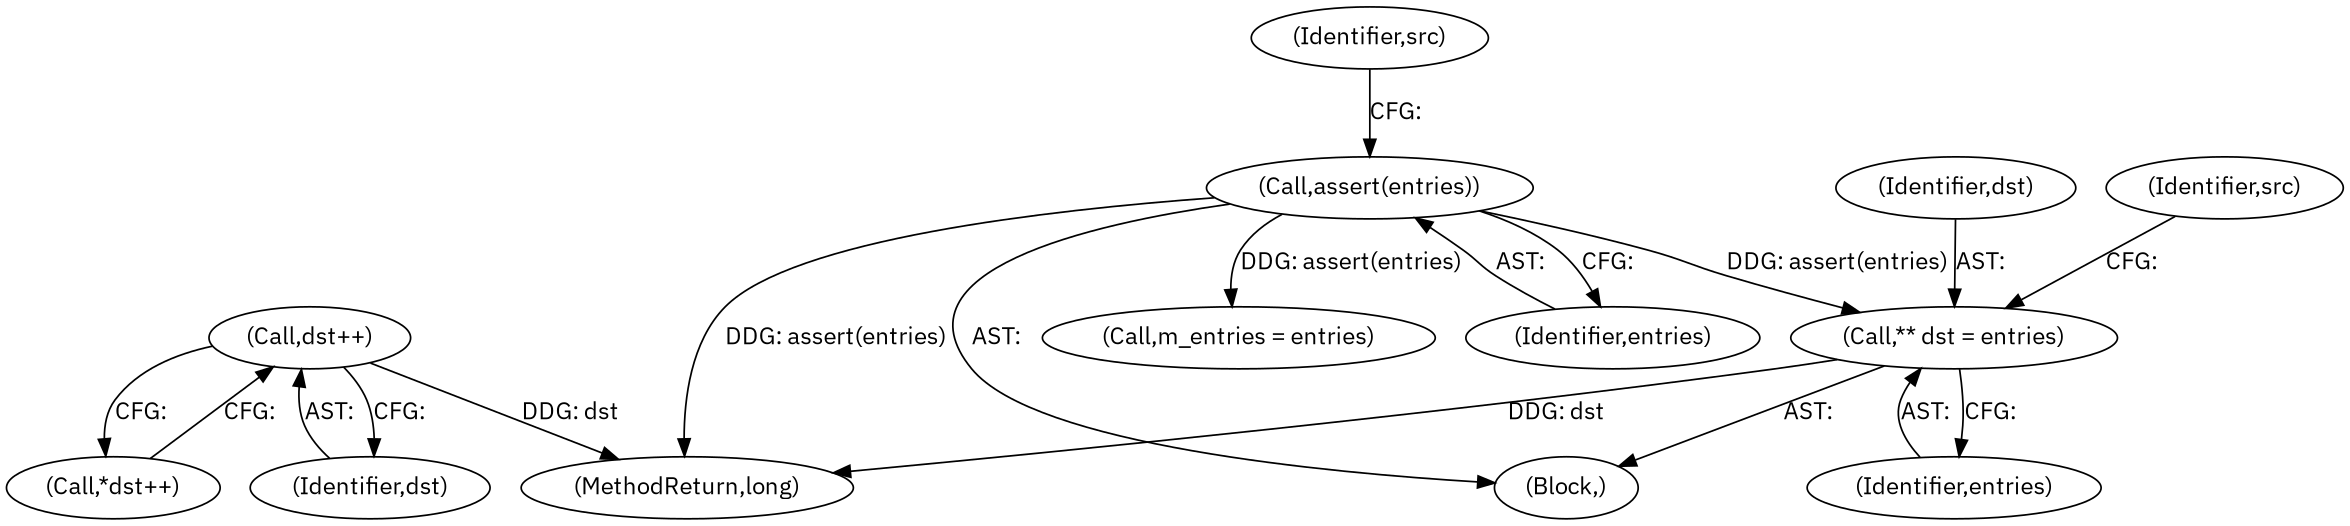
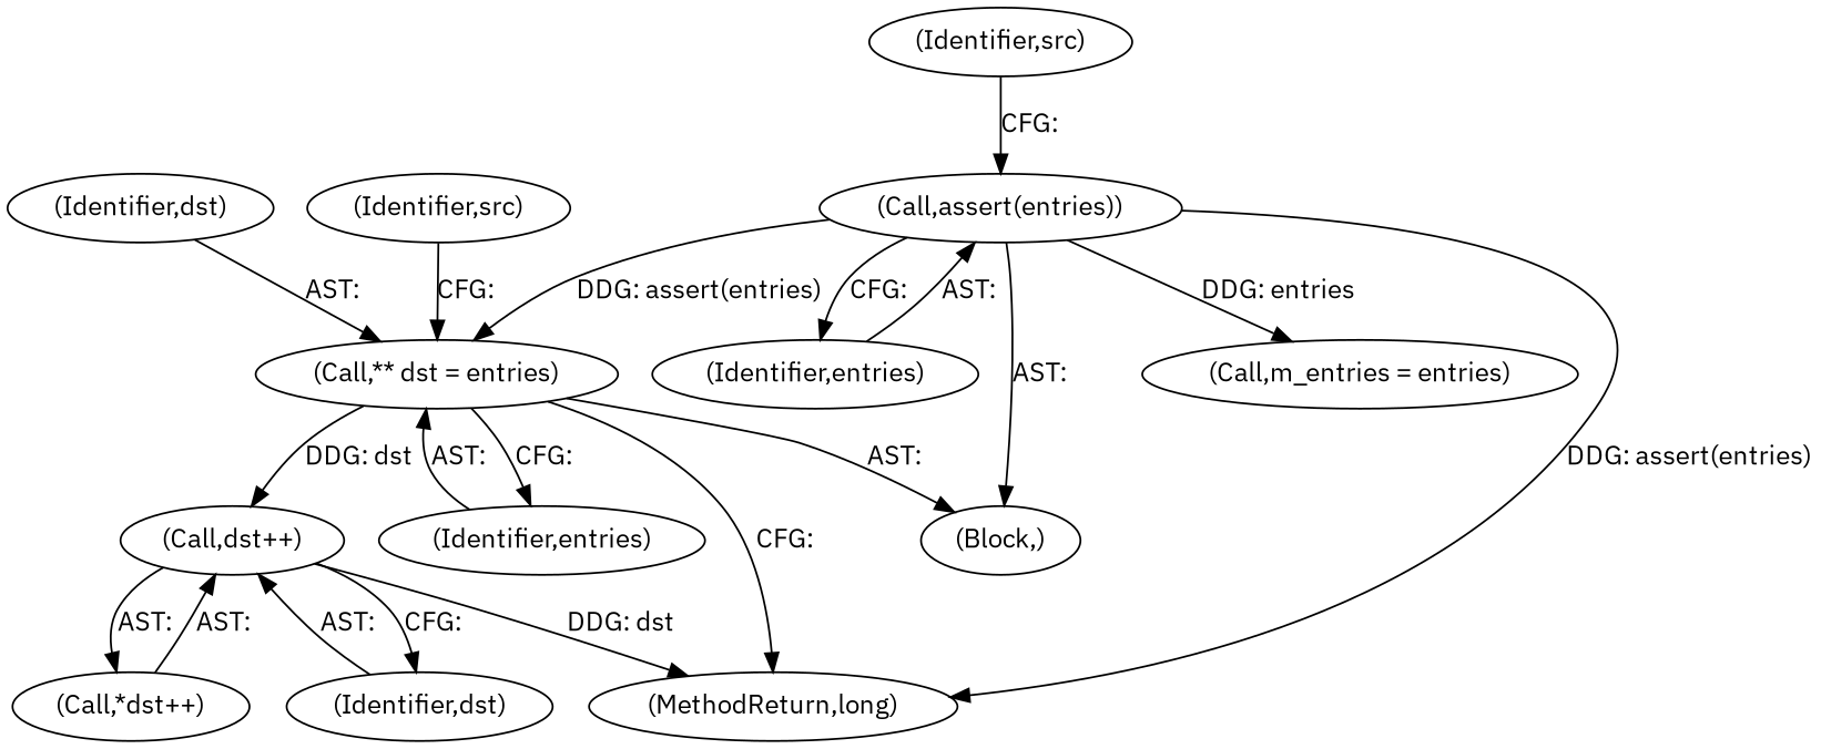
  digraph {
    fontname="IBM Plex Sans"
    node [fontname="IBM Plex Sans"]
    edge [fontname="IBM Plex Sans"]
    n1 [label="(Call,** dst = entries)"]
    n2 [label="(Call,dst++)"]
    n3 [label="(MethodReturn,long)"]
    n4 [label="(Identifier,entries)"]
    n5 [label="(Block,)"]
    n6 [label="(Identifier,dst)"]
    n7 [label="(Call,*dst++)"]
    n8 [label="(Call,assert(entries))"]
    n9 [label="(Call,m_entries = entries)"]
    n10 [label="(Identifier,entries)"]
    n11 [label="(Identifier,src)"]
    n12 [label="(Identifier,src)"]
    n13 [label="(Identifier,dst)"]
-   n1 -> n3 [label="DDG: dst"]
+   n1 -> n2 [label="DDG: dst"]
+   n1 -> n3 [label="CFG: "]
    n1 -> n4 [label="CFG: "]
    n1 -> n5 [label="AST: "]
    n2 -> n3 [label="DDG: dst"]
    n2 -> n6 [label="CFG: "]
-   n2 -> n7 [label="CFG: "]
+   n2 -> n7 [label="AST: "]
    n4 -> n1 [label="AST: "]
    n6 -> n2 [label="AST: "]
-   n7 -> n2 [label="CFG: "]
+   n7 -> n2 [label="AST: "]
    n8 -> n1 [label="DDG: assert(entries)"]
    n8 -> n3 [label="DDG: assert(entries)"]
    n8 -> n5 [label="AST: "]
-   n8 -> n9 [label="DDG: assert(entries)"]
+   n8 -> n9 [label="DDG: entries"]
    n8 -> n10 [label="CFG: "]
    n10 -> n8 [label="AST: "]
    n11 -> n8 [label="CFG: "]
    n12 -> n1 [label="CFG: "]
    n13 -> n1 [label="AST: "]
  }
